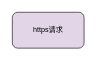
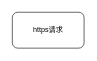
  <mxCell id="0" />
  <mxCell id="1" parent="0" />
- <mxCell id="2" value="https请求" style="rounded=1;whiteSpace=wrap;html=1;fillColor=#e1d5e7;" vertex="1" parent="1"><mxGeometry x="20" y="20" width="120" height="60" as="geometry" /></mxCell>
+ <mxCell id="2" value="https请求" style="rounded=1;whiteSpace=wrap;html=1;" vertex="1" parent="1"><mxGeometry x="20" y="20" width="120" height="60" as="geometry" /></mxCell>
